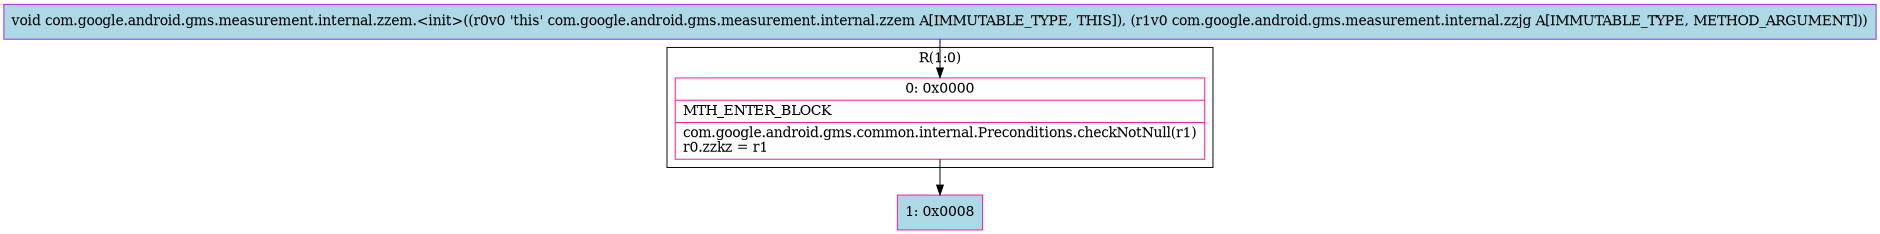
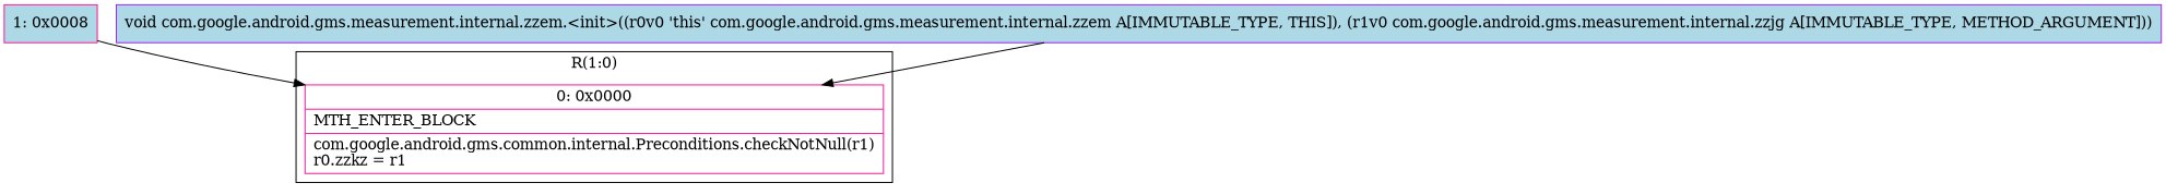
  digraph {
    node [color=deeppink shape=record style=filled fillcolor=lightblue]
    n1 [label="{0\:\ 0x0000|MTH_ENTER_BLOCK\l|com.google.android.gms.common.internal.Preconditions.checkNotNull(r1)\lr0.zzkz = r1\l}" fillcolor=white]
    n2 [label="{1\:\ 0x0008}"]
    n3 [label="{void com.google.android.gms.measurement.internal.zzem.\<init\>((r0v0 'this' com.google.android.gms.measurement.internal.zzem A[IMMUTABLE_TYPE, THIS]), (r1v0 com.google.android.gms.measurement.internal.zzjg A[IMMUTABLE_TYPE, METHOD_ARGUMENT])) }" color=purple]
    subgraph cluster_1 {
      label="R(1:0)"
      n1
    }
-   n1 -> n2
+   n2 -> n1
    n3 -> n1
  }
